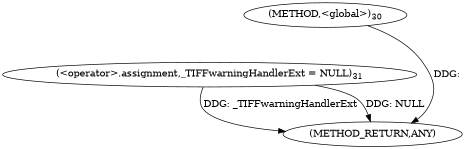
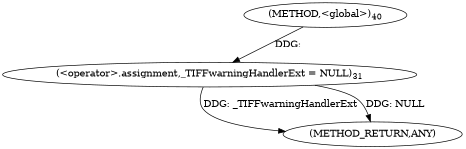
  digraph {
-   n1 [label=<(METHOD,&lt;global&gt;)<SUB>30</SUB>>]
+   n1 [label=<(METHOD,&lt;global&gt;)<SUB>40</SUB>>]
    n2 [label=<(&lt;operator&gt;.assignment,_TIFFwarningHandlerExt = NULL)<SUB>31</SUB>>]
    n3 [label=<(METHOD_RETURN,ANY)>]
-   n1 -> n3 [label="DDG: "]
+   n1 -> n2 [label="DDG: "]
    n2 -> n3 [label="DDG: _TIFFwarningHandlerExt"]
    n2 -> n3 [label="DDG: NULL"]
  }
